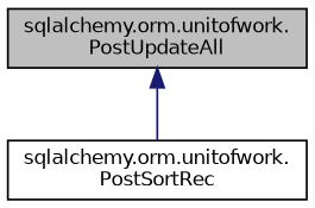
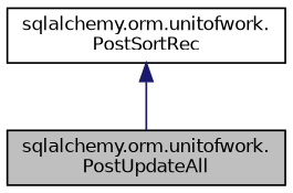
  digraph {
    node [color=black fontname=Helvetica fontsize=10 shape=record style=filled]
    n1 [fillcolor=grey75 fontcolor=black height=0.2 label="sqlalchemy.orm.unitofwork.\lPostUpdateAll" width=0.4]
    n2 [fillcolor=white height=0.2 label="sqlalchemy.orm.unitofwork.\lPostSortRec" width=0.4]
-   n1 -> n2 [color=midnightblue dir=back fontname=Helvetica fontsize=10 labelfontname=Helvetica labelfontsize=10 style=solid]
+   n2 -> n1 [color=midnightblue dir=back fontname=Helvetica fontsize=10 labelfontname=Helvetica labelfontsize=10 style=solid]
  }
